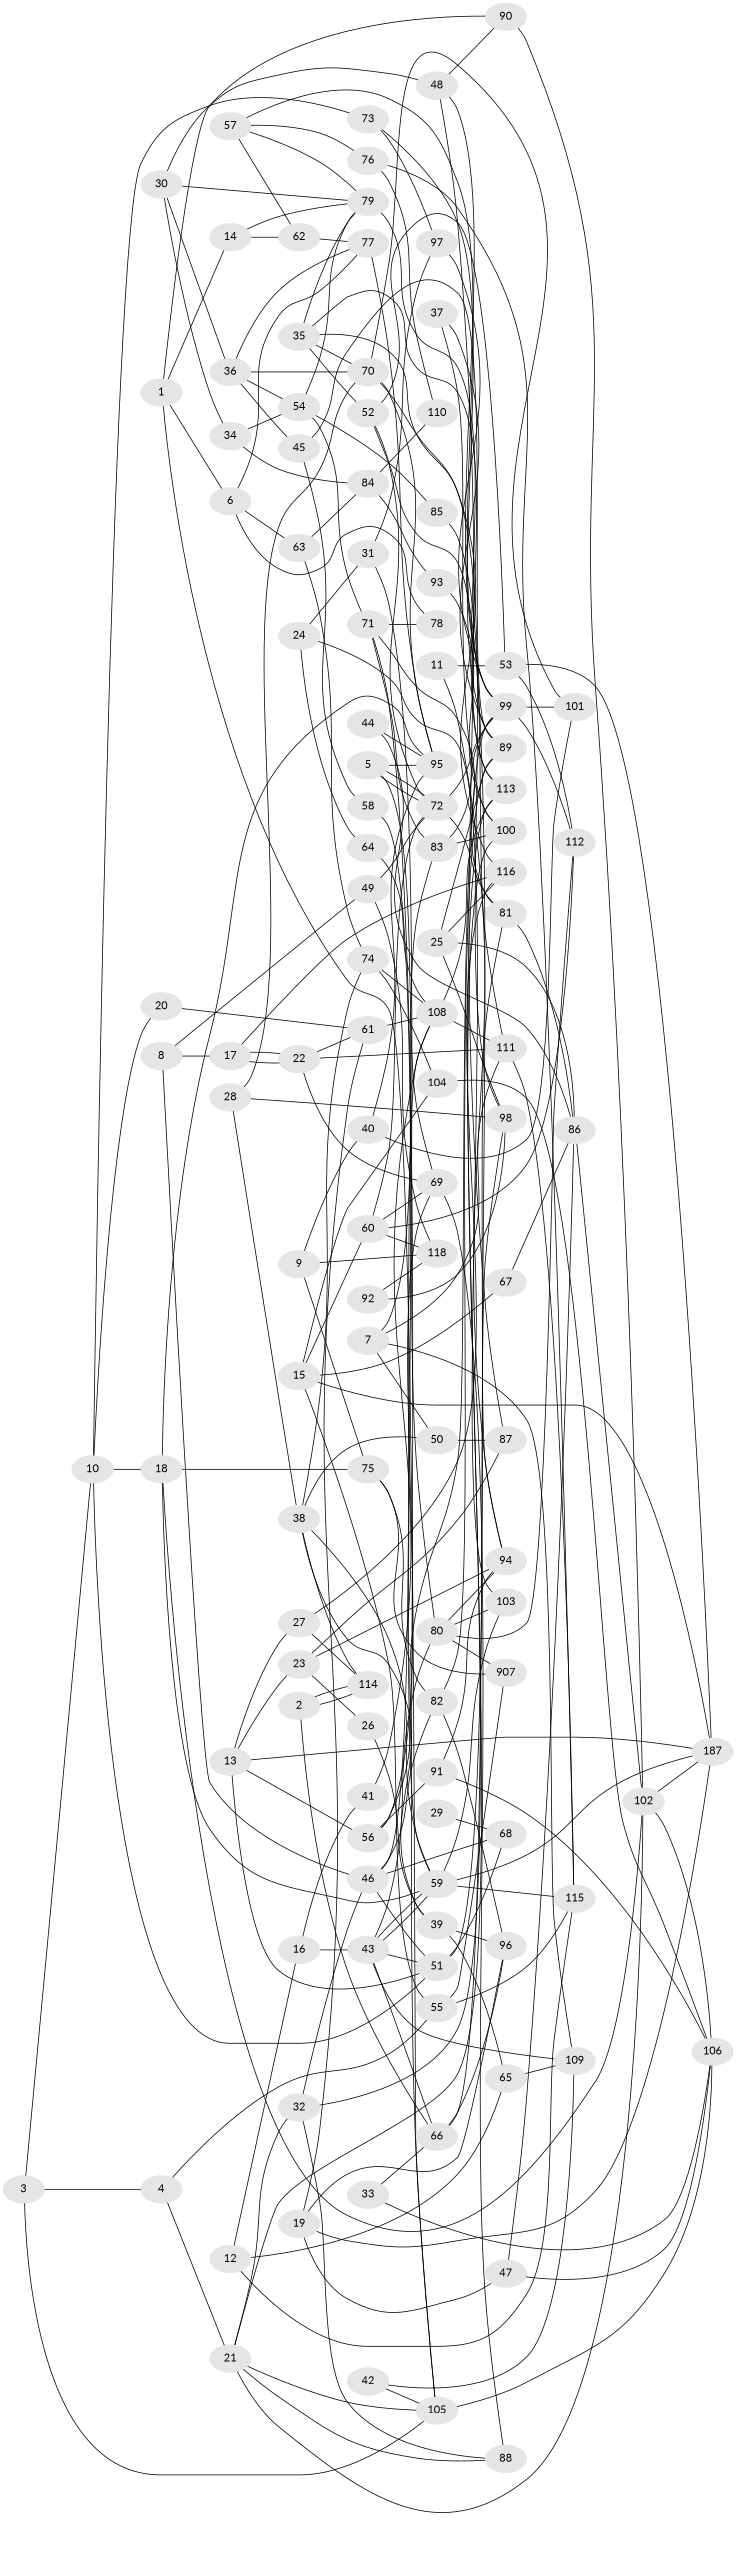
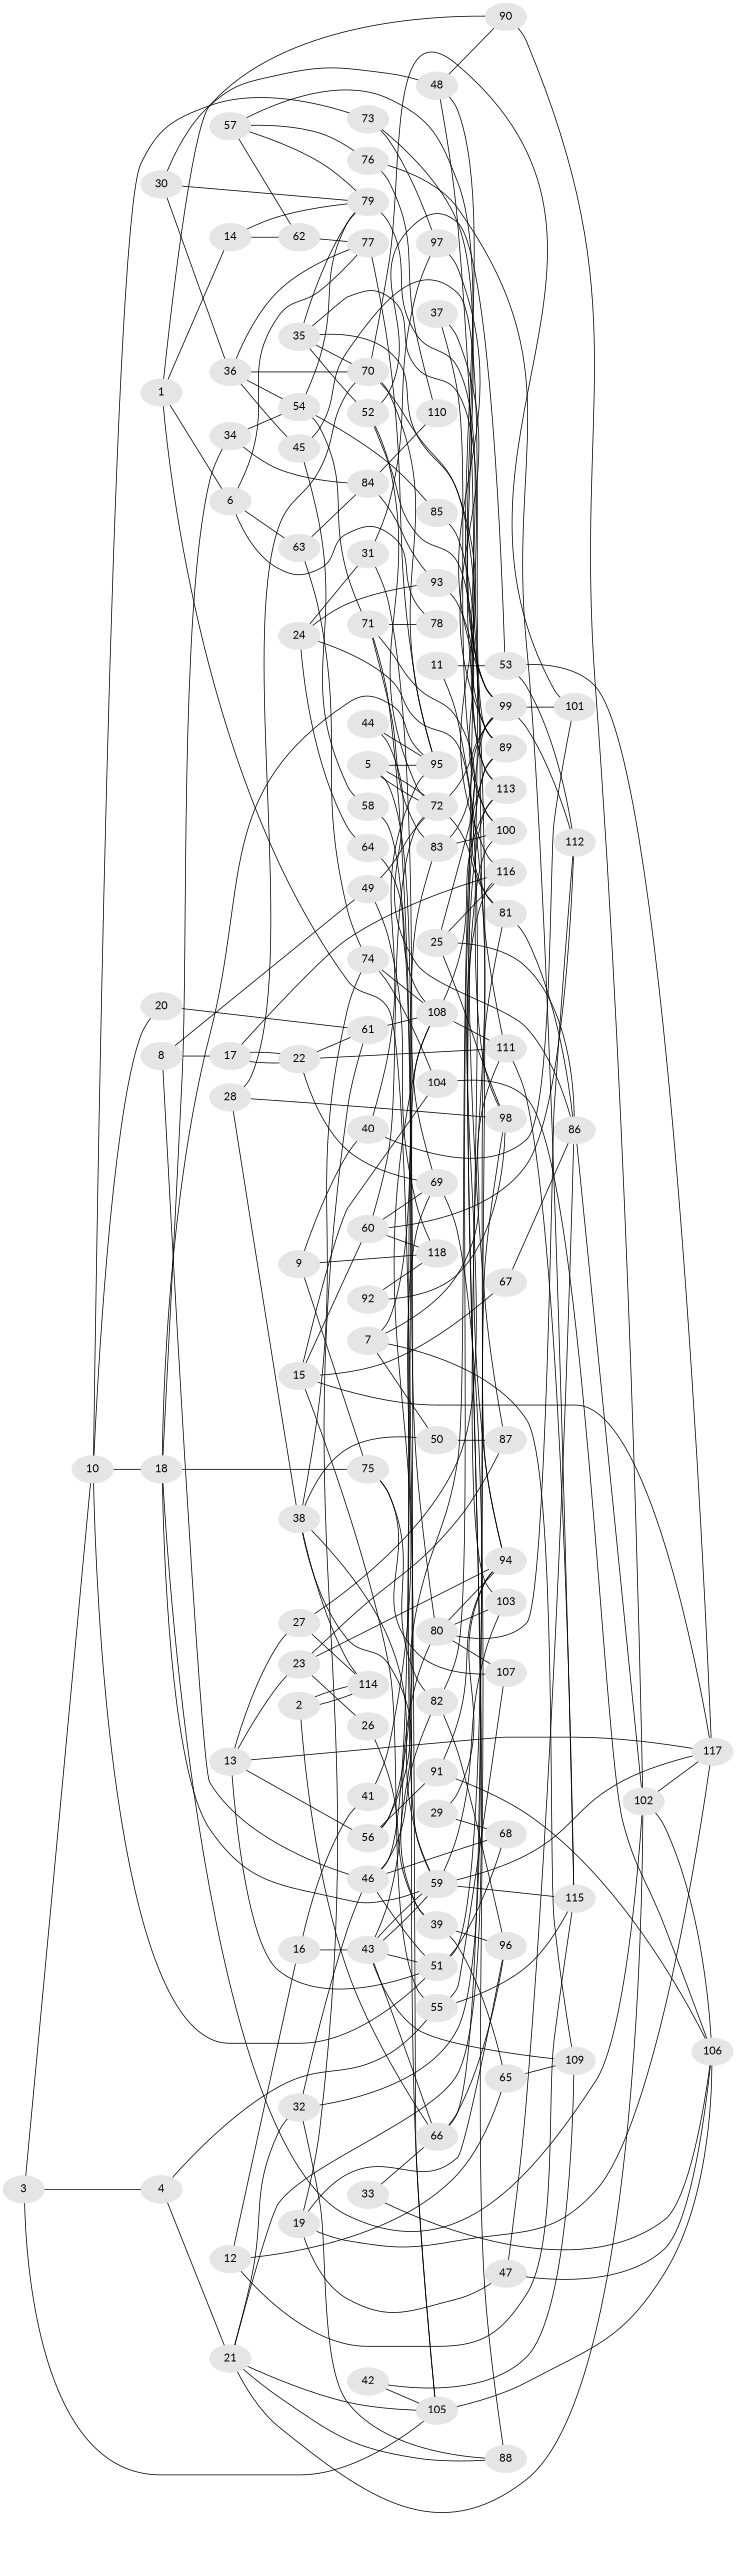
  graph {
    fontname=Lato
    rankdir=LR
    node [color=gray90 fontname=Lato style=filled]
    edge [fontname=Lato]
    1
    6
    14
    90
    105
    63
    77
    78
    62
    79
    102
    106
    2
    66
    114
    96
    98
    3
    4
    10
    21
    55
    18
    20
    51
    73
    32
    88
    100
    115
-   107 [label=907]
+   107
    5
    69
    72
    95
    99
    81
    84
    74
    7
    50
    83
    109
    111
    87
    8
    17
    46
    49
    22
    116
    68
    108
    82
    118
    9
    40
    75
    101
    34
    59
    61
    89
    97
    11
    53
    94
-   117 [label=187]
+   117
    112
    12
    16
    65
    41
    43
    13
    23
    27
    56
    26
    91
    113
    15
    60
    67
    104
    86
    80
    54
    103
    19
    47
    39
    24
    31
    64
    93
    25
    28
    38
    70
    29
    30
    36
    48
    45
    33
    71
    85
    110
    35
    52
    58
    37
    42
    44
    57
    76
    92
    1 -- 6
    1 -- 14
    1 -- 90
    1 -- 105
    6 -- 63
    6 -- 77
    6 -- 78
    14 -- 62
    14 -- 79
    90 -- 102
    105 -- 106
    63 -- 84
    63 -- 74
    77 -- 95
    62 -- 77
    79 -- 113
    102 -- 106
    102 -- 117
    2 -- 66
    2 -- 114
    2 -- 114
    66 -- 96
    66 -- 98
    3 -- 105
    3 -- 4
    3 -- 10
    4 -- 21
    4 -- 55
    10 -- 18
    10 -- 20
    10 -- 51
    10 -- 73
    21 -- 105
    21 -- 102
    21 -- 32
    21 -- 88
    21 -- 100
    55 -- 115
    55 -- 107
    18 -- 102
    18 -- 95
    18 -- 75
-   30 -- 34
+   18 -- 34
    18 -- 59
    20 -- 61
    51 -- 81
    51 -- 68
    73 -- 89
    73 -- 97
    32 -- 88
    32 -- 46
    32 -- 113
    5 -- 69
    5 -- 72
    5 -- 72
    5 -- 95
    69 -- 88
    72 -- 99
    72 -- 81
    99 -- 101
    99 -- 112
    81 -- 86
    84 -- 93
    84 -- 110
    74 -- 108
    74 -- 104
    7 -- 50
    7 -- 83
    7 -- 109
    7 -- 111
    50 -- 87
    83 -- 100
    83 -- 99
    111 -- 115
    8 -- 17
    8 -- 46
    8 -- 49
    17 -- 22
    17 -- 22
    17 -- 116
    46 -- 51
    46 -- 68
    46 -- 108
    46 -- 82
    49 -- 72
    49 -- 118
    22 -- 69
    22 -- 111
    22 -- 61
    108 -- 111
    108 -- 113
    82 -- 96
    82 -- 89
    9 -- 118
    9 -- 40
    9 -- 75
    40 -- 95
    40 -- 101
    75 -- 107
    75 -- 82
    34 -- 84
    34 -- 54
    59 -- 115
    59 -- 117
    59 -- 103
    61 -- 108
    97 -- 99
    11 -- 53
    11 -- 94
    53 -- 117
    53 -- 112
    12 -- 115
    12 -- 16
    12 -- 65
    16 -- 41
    16 -- 43
    65 -- 109
    41 -- 108
    43 -- 66
    43 -- 51
    43 -- 109
    43 -- 59
    43 -- 59
    43 -- 80
    13 -- 51
    13 -- 117
    13 -- 23
    13 -- 27
    13 -- 56
    23 -- 87
    23 -- 94
    23 -- 26
    27 -- 114
    27 -- 116
    56 -- 69
    56 -- 99
    56 -- 91
    26 -- 39
    91 -- 106
    91 -- 94
    15 -- 55
    15 -- 117
    15 -- 60
    15 -- 67
    15 -- 104
    60 -- 69
    60 -- 72
    60 -- 118
    60 -- 112
    67 -- 86
    104 -- 106
    86 -- 102
    80 -- 107
    80 -- 94
    80 -- 112
    80 -- 103
    54 -- 79
    54 -- 71
    54 -- 85
    19 -- 96
    19 -- 61
    19 -- 117
    19 -- 47
    47 -- 106
    47 -- 86
    39 -- 96
    39 -- 65
    24 -- 103
    24 -- 31
    24 -- 64
+   24 -- 93
    31 -- 97
    31 -- 80
    64 -- 108
    93 -- 100
    25 -- 98
    25 -- 116
    25 -- 89
    25 -- 86
    28 -- 98
    28 -- 38
    28 -- 70
    38 -- 114
    38 -- 74
    38 -- 50
    38 -- 59
    38 -- 39
    70 -- 95
    70 -- 116
    70 -- 101
    29 -- 68
+   29 -- 94
    30 -- 79
    30 -- 36
    30 -- 48
    36 -- 77
    36 -- 54
    36 -- 70
    36 -- 45
    48 -- 90
    48 -- 99
    48 -- 87
    45 -- 89
    45 -- 58
    33 -- 106
    33 -- 66
    71 -- 105
    71 -- 78
    71 -- 81
    71 -- 83
    85 -- 111
    35 -- 79
    35 -- 98
    35 -- 113
    35 -- 70
    35 -- 52
    52 -- 72
    52 -- 53
    52 -- 94
    58 -- 59
    37 -- 100
    37 -- 89
    42 -- 105
    42 -- 109
    44 -- 95
    44 -- 86
    57 -- 62
    57 -- 79
    57 -- 99
    57 -- 76
    76 -- 115
    76 -- 110
    92 -- 98
    92 -- 118
  }
